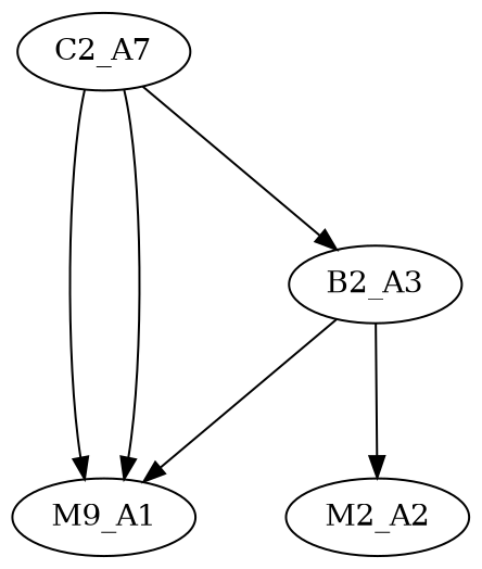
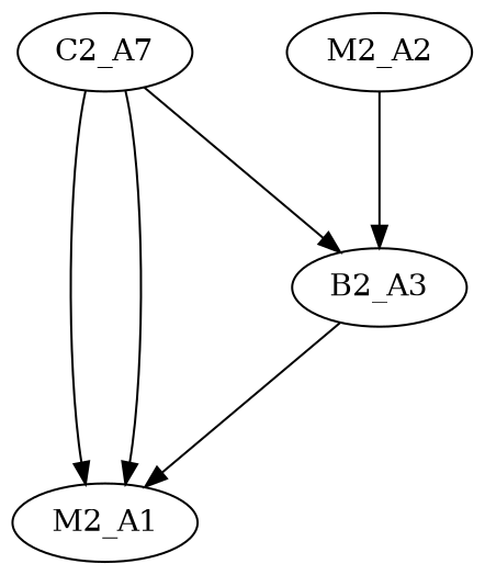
  digraph {
    mindist=1.0
    nodesep=0.6
    rankdir=TB
    ranksep=1.0
    node [color=black cpu=2 fillcolor=white patentry=1 patexit=0 pattern=PatC style=filled type=tmsg]
    edge [type=defdst]
    n1 [label=C2_A7 qty=999 toffs=0 tvalid=0 type=flow vabs=true]
-   M2_A1 [bpid=0 evtno=4043 fid=1 gid=4043 par="0xffffffffffff0401" sid=0 toffs=200000 label=M9_A1]
+   M2_A1 [bpid=0 evtno=4043 fid=1 gid=4043 par="0xffffffffffff0401" sid=0 toffs=200000]
    B2_A3 [patentry=0 patexit=1 qlo=true tperiod=400000 type=block]
    M2_A2 [bpid=0 evtno=4043 fid=1 gid=4043 par="0xffffffffffff0501" patentry=0 sid=0 toffs=250000]
    n1 -> M2_A1
    n1 -> M2_A1 [type=flowdst]
    n1 -> B2_A3 [type=target]
    B2_A3 -> M2_A1 [type=altdst]
-   B2_A3 -> M2_A2
+   M2_A2 -> B2_A3
  }
